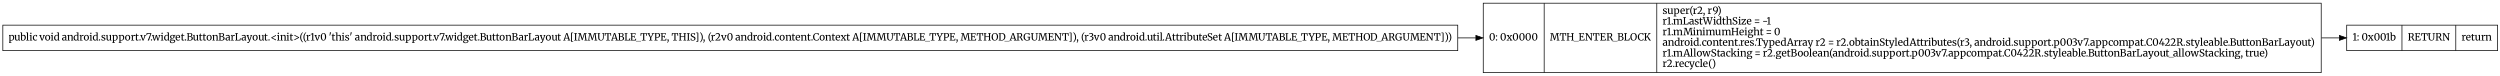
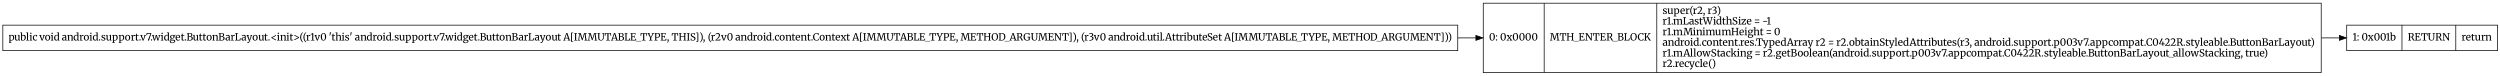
  digraph {
    rankdir=LR
    fontname=Merriweather
    node [shape=record fontname=Merriweather]
    edge [fontname=Merriweather]
-   n1 [label="{0\:\ 0x0000|MTH_ENTER_BLOCK\l|super(r2, r9)\lr1.mLastWidthSize = \-1\lr1.mMinimumHeight = 0\landroid.content.res.TypedArray r2 = r2.obtainStyledAttributes(r3, android.support.p003v7.appcompat.C0422R.styleable.ButtonBarLayout)\lr1.mAllowStacking = r2.getBoolean(android.support.p003v7.appcompat.C0422R.styleable.ButtonBarLayout_allowStacking, true)\lr2.recycle()\l}"]
+   n1 [label="{0\:\ 0x0000|MTH_ENTER_BLOCK\l|super(r2, r3)\lr1.mLastWidthSize = \-1\lr1.mMinimumHeight = 0\landroid.content.res.TypedArray r2 = r2.obtainStyledAttributes(r3, android.support.p003v7.appcompat.C0422R.styleable.ButtonBarLayout)\lr1.mAllowStacking = r2.getBoolean(android.support.p003v7.appcompat.C0422R.styleable.ButtonBarLayout_allowStacking, true)\lr2.recycle()\l}"]
    n2 [label="{1\:\ 0x001b|RETURN\l|return\l}"]
    n3 [label="{public void android.support.v7.widget.ButtonBarLayout.\<init\>((r1v0 'this' android.support.v7.widget.ButtonBarLayout A[IMMUTABLE_TYPE, THIS]), (r2v0 android.content.Context A[IMMUTABLE_TYPE, METHOD_ARGUMENT]), (r3v0 android.util.AttributeSet A[IMMUTABLE_TYPE, METHOD_ARGUMENT])) }"]
    n1 -> n2
    n3 -> n1
  }
